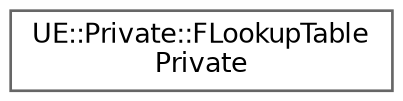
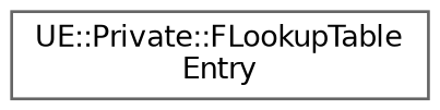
  digraph {
    rankdir=LR
-   n1 [color=grey40 fillcolor=white fontname=Helvetica fontsize=10 height=0.2 label="UE::Private::FLookupTable\lPrivate" shape=box style=filled width=0.4]
+   n1 [color=grey40 fillcolor=white fontname=Helvetica fontsize=10 height=0.2 label="UE::Private::FLookupTable\lEntry" shape=box style=filled width=0.4]
  }
